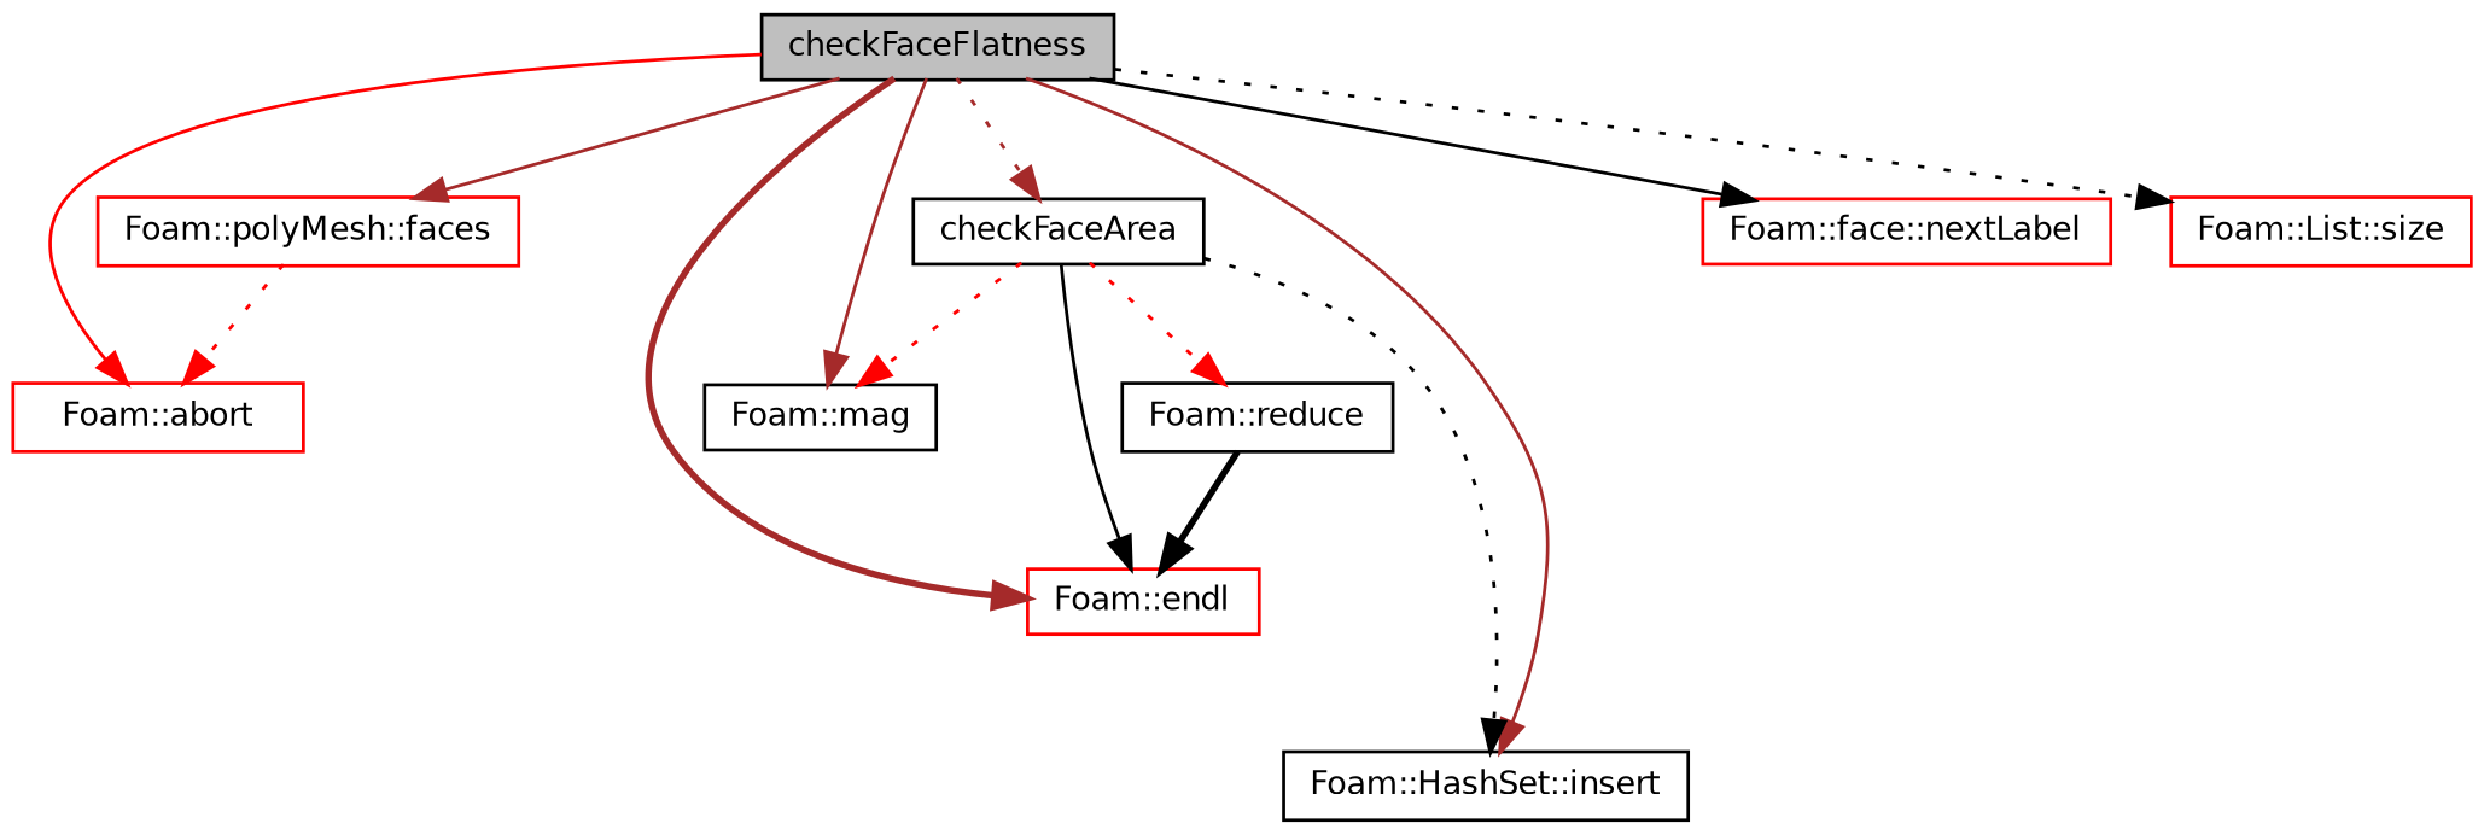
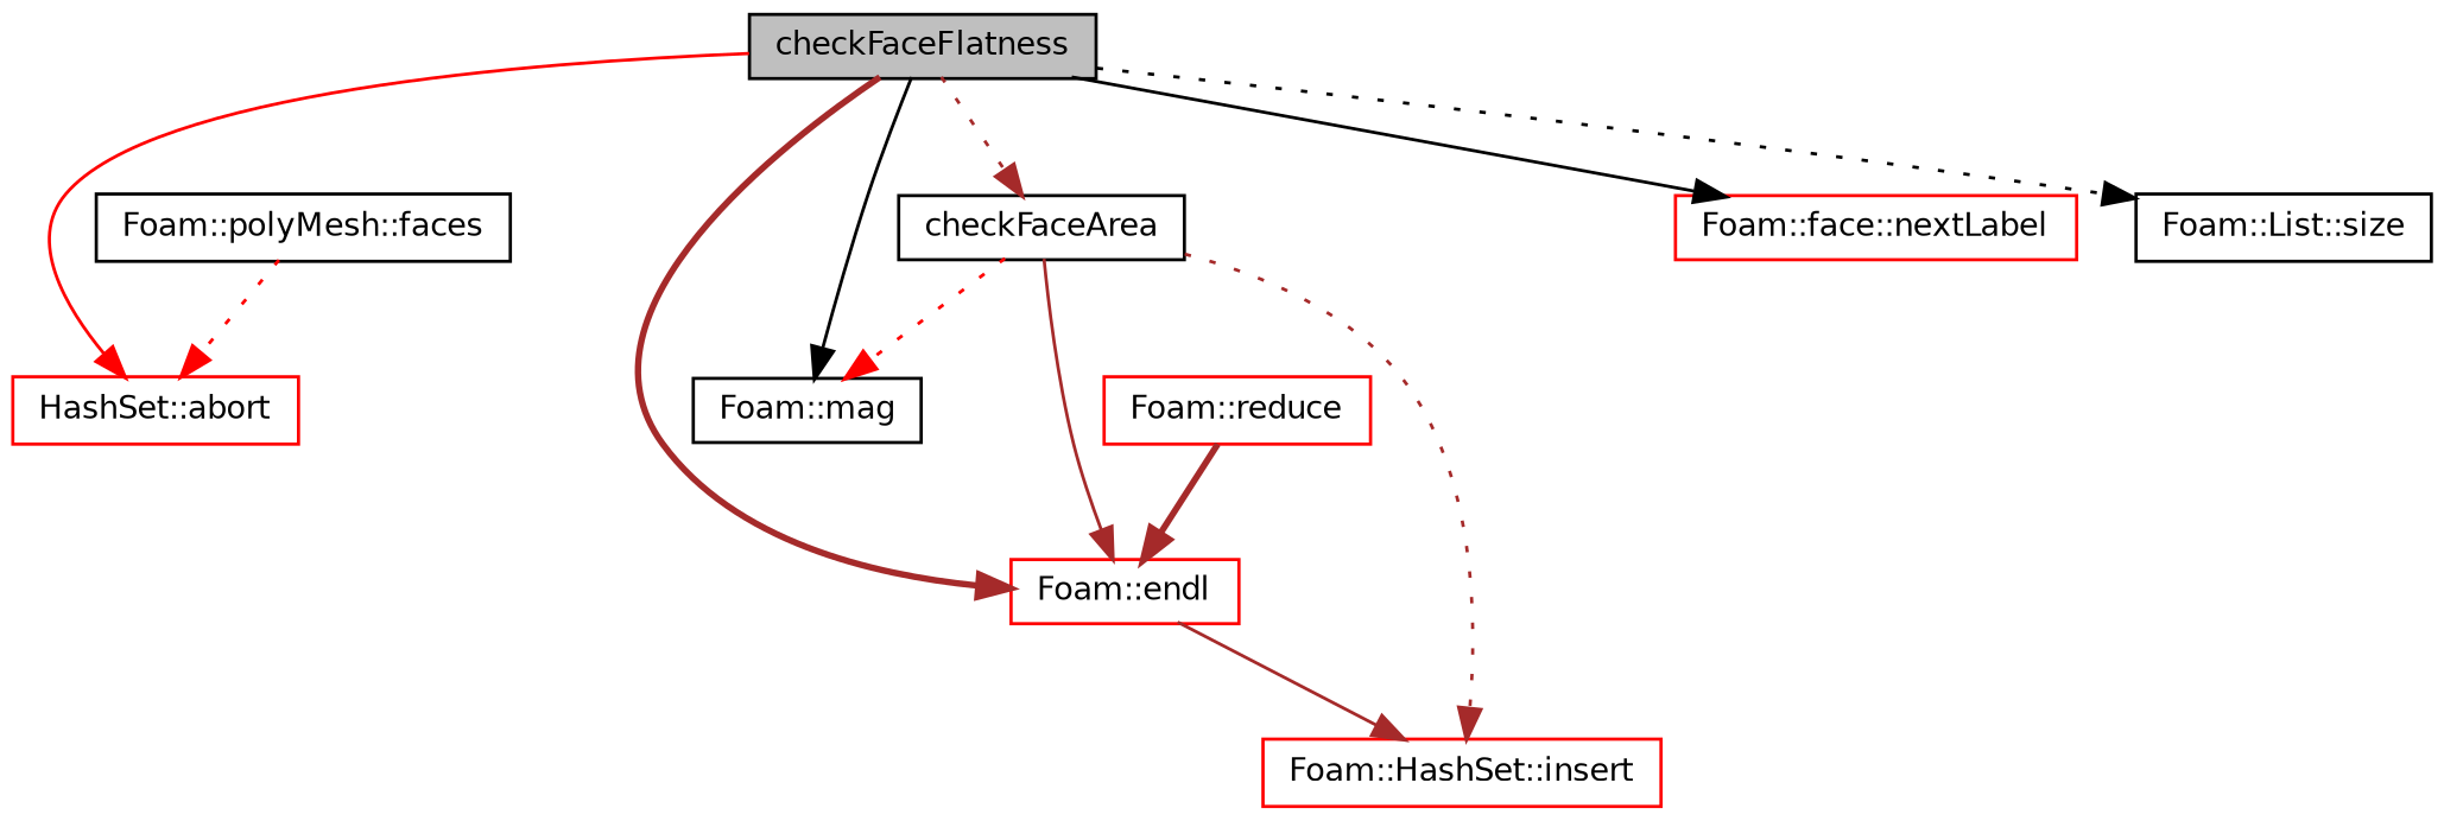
  digraph {
    rankdir=TB
    node [color=black fontname=Helvetica fontsize=10 shape=record]
    edge [color=brown fontname=Helvetica fontsize=10 labelfontname=Helvetica labelfontsize=10 style=solid]
    n1 [fillcolor=grey75 fontcolor=black height=0.2 label=checkFaceFlatness style=filled width=0.4]
-   n2 [color=red height=0.2 label="Foam::abort" width=0.4]
+   n2 [color=red height=0.2 label="HashSet::abort" width=0.4]
    n3 [height=0.2 label=checkFaceArea width=0.4]
    n4 [height=0.2 label="Foam::mag" width=0.4]
-   n5 [height=0.2 label="Foam::HashSet::insert" width=0.4]
+   n5 [color=red height=0.2 label="Foam::HashSet::insert" width=0.4]
    n6 [color=red height=0.2 label="Foam::endl" width=0.4]
-   n7 [color=red height=0.2 label="Foam::polyMesh::faces" width=0.4]
+   n7 [height=0.2 label="Foam::polyMesh::faces" width=0.4]
    n8 [color=red height=0.2 label="Foam::face::nextLabel" width=0.4]
-   n9 [color=red height=0.2 label="Foam::List::size" width=0.4]
-   n10 [height=0.2 label="Foam::reduce" width=0.4]
+   n9 [height=0.2 label="Foam::List::size" width=0.4]
+   n10 [color=red height=0.2 label="Foam::reduce" width=0.4]
    n1 -> n2 [color=red]
    n1 -> n3 [style=dotted]
-   n1 -> n4
-   n1 -> n5
+   n1 -> n4 [color=black]
+   n6 -> n5
    n1 -> n6 [style=bold]
-   n1 -> n7
    n1 -> n8 [color=black]
    n1 -> n9 [color=black style=dotted]
    n3 -> n4 [color=red style=dotted]
-   n3 -> n5 [color=black style=dotted]
-   n3 -> n6 [color=black]
-   n3 -> n10 [color=red style=dotted]
+   n3 -> n5 [style=dotted]
+   n3 -> n6
    n7 -> n2 [color=red style=dotted]
-   n10 -> n6 [color=black style=bold]
+   n10 -> n6 [style=bold]
  }
